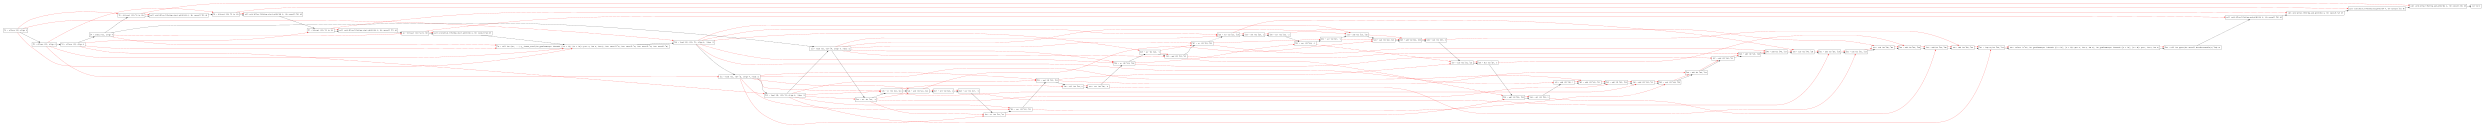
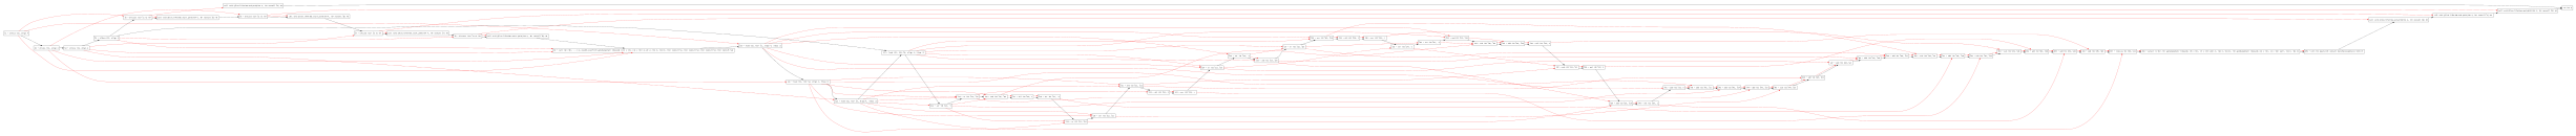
  digraph {
    fontname="Source Code Pro"
    rankdir=LR
    node [fontname="Source Code Pro" shape=record]
    edge [fontname="Source Code Pro" color=red]
    n1 [label="  %1 = alloca i32, align 4"]
    n2 [label="  %2 = alloca i32, align 4"]
    n3 [label="  %5 = bitcast i32* %1 to i8*"]
    n4 [label="  %9 = call i32 (i8*, ...) @__isoc99_scanf(i8* getelementptr inbounds ([12 x i8], [12 x i8]* @.str.2, i64 0, i64 0), i32* nonnull %1, i32* nonnull %2, i32* nonnull %3, i32* nonnull %4)"]
    n5 [label="  %10 = load i32, i32* %1, align 4, !tbaa !2"]
    n6 [label="  %3 = alloca i32, align 4"]
    n7 [label="  %6 = bitcast i32* %2 to i8*"]
    n8 [label="  %11 = load i32, i32* %2, align 4, !tbaa !2"]
    n9 [label="  call void @llvm.lifetime.start.p0i8(i64 4, i8* nonnull %5) #5"]
    n10 [label="  call void @llvm.lifetime.end.p0i8(i64 4, i8* nonnull %5) #5"]
    n11 [label="  %24 = or i32 %13, %10"]
    n12 [label="  %25 = xor i32 %10, -1"]
    n13 [label="  %28 = xor i32 %13, %10"]
    n14 [label="  %33 = and i32 %13, %10"]
    n15 [label="  %41 = add i32 %10, 5"]
    n16 [label="  %4 = alloca i32, align 4"]
    n17 [label="  %7 = bitcast i32* %3 to i8*"]
    n18 [label="  %12 = load i32, i32* %3, align 4, !tbaa !2"]
    n19 [label="  call void @llvm.lifetime.start.p0i8(i64 4, i8* nonnull %6) #5"]
    n20 [label="  call void @llvm.lifetime.end.p0i8(i64 4, i8* nonnull %6) #5"]
    n21 [label="  %15 = or i32 %12, %11"]
    n22 [label="  %16 = and i32 %11, %14"]
    n23 [label="  %19 = or i32 %11, %14"]
    n24 [label="  %20 = xor i32 %12, %11"]
    n25 [label="  %21 = and i32 %12, %11"]
    n26 [label="  %42 = add i32 %41, %11"]
    n27 [label="  %8 = bitcast i32* %4 to i8*"]
    n28 [label="  %13 = load i32, i32* %4, align 4, !tbaa !2"]
    n29 [label="  call void @llvm.lifetime.start.p0i8(i64 4, i8* nonnull %7) #5"]
    n30 [label="  call void @llvm.lifetime.end.p0i8(i64 4, i8* nonnull %7) #5"]
    n31 [label="  %14 = xor i32 %12, -1"]
    n32 [label="  %57 = icmp eq i32 %56, %12"]
    n33 [label="  call void @llvm.lifetime.start.p0i8(i64 4, i8* nonnull %8) #5"]
    n34 [label="  call void @llvm.lifetime.end.p0i8(i64 4, i8* nonnull %8) #5"]
    n35 [label="  %26 = and i32 %13, %25"]
    n36 [label="  %27 = or i32 %13, %25"]
    n37 [label="  ret i32 0"]
    n38 [label="  %31 = xor i32 %24, -1"]
    n39 [label="  %47 = add i32 %46, %24"]
    n40 [label="%29 = shl i62 %28, 1"]
    n41 [label="  %50 = sub i32 %49, %28"]
    n42 [label="  %34 = sub i32 %32, %16"]
    n43 [label="  %35 = add i32 %34, %33"]
    n44 [label="  %22 = shl i32 %15, 2"]
    n45 [label="  %44 = add i32 %43, %15"]
    n46 [label="  %17 = shl i32 %16, 1"]
    n47 [label="  %39 = add i32 %26, %19"]
    n48 [label="  %45 = sub i32 %44, %20"]
    n49 [label="  %37 = sub i32 %31, %21"]
    n50 [label="  %46 = add i32 %45, %21"]
    n51 [label="  %43 = add i32 %42, %14"]
    n52 [label="  %58 = select i1 %57, i8* getelementptr inbounds ([5 x i8], [5 x i8]* @str.3, i64 0, i64 0), i8* getelementptr inbounds ([4 x i8], [4 x i8]* @str, i64 0, i64 0)"]
    n53 [label="  %48 = add i32 %47, %26"]
    n54 [label="  %32 = xor i32 %27, -1"]
    n55 [label="  %49 = add i32 %48, %27"]
    n56 [label="  %23 = xor i32 %22, -4"]
    n57 [label="  %18 = xor i32 %17, -2"]
    n58 [label="  %51 = add i32 %50, %18"]
    n59 [label="  %52 = sub i32 %51, %23"]
    n60 [label="  %40 = shl i32 %39, 1"]
    n61 [label="  %38 = mul i32 %37, 5"]
    n62 [label="  %53 = sub i32 %52, %30"]
    n63 [label="  %30 = xor i32 %29, -2"]
    n64 [label="  %54 = add i32 %53, %38"]
    n65 [label="  %36 = mul i32 %35, 3"]
    n66 [label="  %56 = add i32 %55, %36"]
    n67 [label="  %55 = add i32 %54, %40"]
    n68 [label="  %59 = call i32 @puts(i8* nonnull dereferenceable(1) %58) #5"]
    n1 -> n2 [color=""]
    n1 -> n3
    n1 -> n4
    n1 -> n5
    n2 -> n4
    n2 -> n6 [color=""]
    n2 -> n7
    n2 -> n8
    n3 -> n9 [color=""]
    n3 -> n9
    n3 -> n10
    n4 -> n5 [color=""]
    n5 -> n8 [color=""]
    n5 -> n11
    n5 -> n12
    n5 -> n13
    n5 -> n14
    n5 -> n15
    n6 -> n4
    n6 -> n16 [color=""]
    n6 -> n17
    n6 -> n18
    n7 -> n19 [color=""]
    n7 -> n19
    n7 -> n20
    n8 -> n18 [color=""]
    n8 -> n21
    n8 -> n22
    n8 -> n23
    n8 -> n24
    n8 -> n25
    n8 -> n26
    n9 -> n7 [color=""]
    n10 -> n37 [color=""]
    n11 -> n12 [color=""]
    n11 -> n38
    n11 -> n39
    n12 -> n35 [color=""]
    n12 -> n35
    n12 -> n36
    n13 -> n40 [color=""]
    n13 -> n40
    n13 -> n41
    n14 -> n42 [color=""]
    n14 -> n43
    n15 -> n26 [color=""]
    n15 -> n26
    n16 -> n3 [color=""]
    n16 -> n4
    n16 -> n27
    n16 -> n28 [color=black]
    n17 -> n29 [color=""]
    n17 -> n29
    n17 -> n30
    n18 -> n21
    n18 -> n24
    n18 -> n25
    n18 -> n28 [color=""]
    n18 -> n31
    n18 -> n32
    n19 -> n17 [color=""]
-   n20 -> n10 [color=""]
+   n20 -> n37 [color=""]
    n21 -> n22 [color=""]
    n21 -> n44
    n21 -> n45
    n22 -> n42
    n22 -> n46 [color=""]
    n22 -> n46
    n23 -> n24 [color=""]
    n23 -> n47
    n24 -> n25 [color=""]
    n24 -> n48
    n25 -> n44 [color=""]
    n25 -> n49
    n25 -> n50
    n26 -> n51 [color=""]
    n26 -> n51
    n27 -> n33 [color=""]
    n27 -> n33
    n27 -> n34
    n28 -> n11
    n28 -> n13
    n28 -> n14
    n28 -> n31 [color=""]
    n28 -> n35
    n28 -> n36
    n29 -> n27 [color=""]
    n30 -> n20 [color=""]
    n31 -> n21 [color=""]
    n31 -> n22
    n31 -> n23
    n31 -> n51
    n32 -> n52 [color=""]
    n32 -> n52
    n33 -> n4 [color=""]
    n34 -> n30 [color=""]
    n35 -> n36 [color=""]
    n35 -> n47
    n35 -> n53
    n36 -> n13 [color=""]
    n36 -> n54
    n36 -> n55
    n38 -> n49
    n38 -> n54 [color=""]
    n39 -> n53 [color=""]
    n39 -> n53
    n40 -> n63 [color=""]
    n40 -> n63
    n41 -> n58 [color=""]
    n41 -> n58
    n42 -> n43 [color=""]
    n42 -> n43
    n43 -> n65 [color=""]
    n43 -> n65
    n44 -> n56 [color=""]
    n44 -> n56
    n45 -> n48 [color=""]
    n45 -> n48
    n46 -> n57 [color=""]
    n46 -> n57
    n47 -> n60 [color=""]
    n47 -> n60
    n48 -> n50 [color=""]
    n48 -> n50
    n49 -> n61 [color=""]
    n49 -> n61
    n50 -> n39 [color=""]
    n50 -> n39
    n51 -> n45 [color=""]
    n51 -> n45
    n52 -> n68 [color=""]
    n52 -> n68
    n53 -> n55 [color=""]
    n53 -> n55
    n54 -> n14 [color=""]
    n54 -> n42
    n55 -> n41 [color=""]
    n55 -> n41
    n56 -> n11 [color=""]
    n56 -> n59
    n57 -> n23 [color=""]
    n57 -> n58
    n58 -> n59 [color=""]
    n58 -> n59
    n59 -> n62 [color=""]
    n59 -> n62
    n60 -> n15 [color=""]
    n60 -> n67
    n61 -> n47 [color=""]
    n61 -> n64
    n62 -> n64 [color=""]
    n62 -> n64
    n63 -> n38 [color=""]
    n63 -> n62
    n64 -> n67 [color=""]
    n64 -> n67
    n65 -> n49 [color=""]
    n65 -> n66
    n66 -> n32 [color=""]
    n66 -> n32
    n67 -> n66 [color=""]
    n67 -> n66
    n68 -> n34 [color=""]
  }
